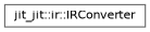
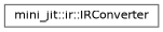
  digraph {
    rankdir=LR
-   n1 [color=grey40 fillcolor=white fontname=Helvetica fontsize=10 height=0.2 label="jit_jit::ir::IRConverter" shape=box style=filled width=0.4]
+   n1 [color=grey40 fillcolor=white fontname=Helvetica fontsize=10 height=0.2 label="mini_jit::ir::IRConverter" shape=box style=filled width=0.4]
  }
